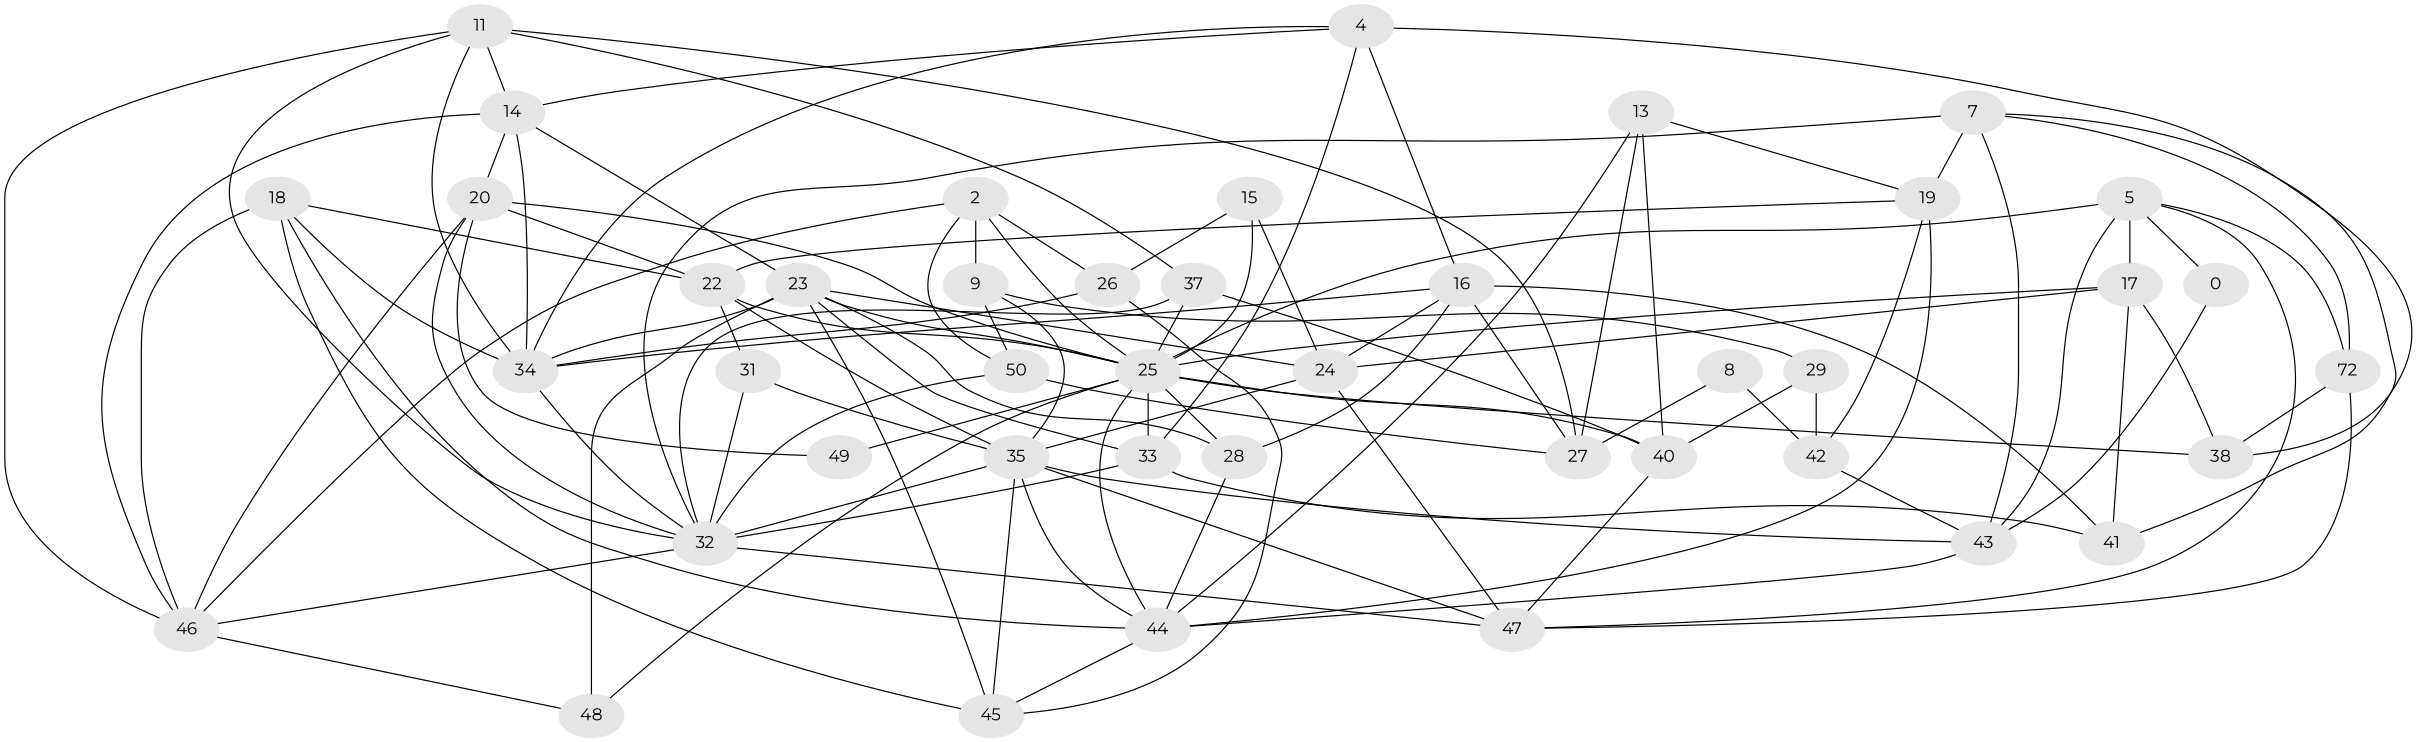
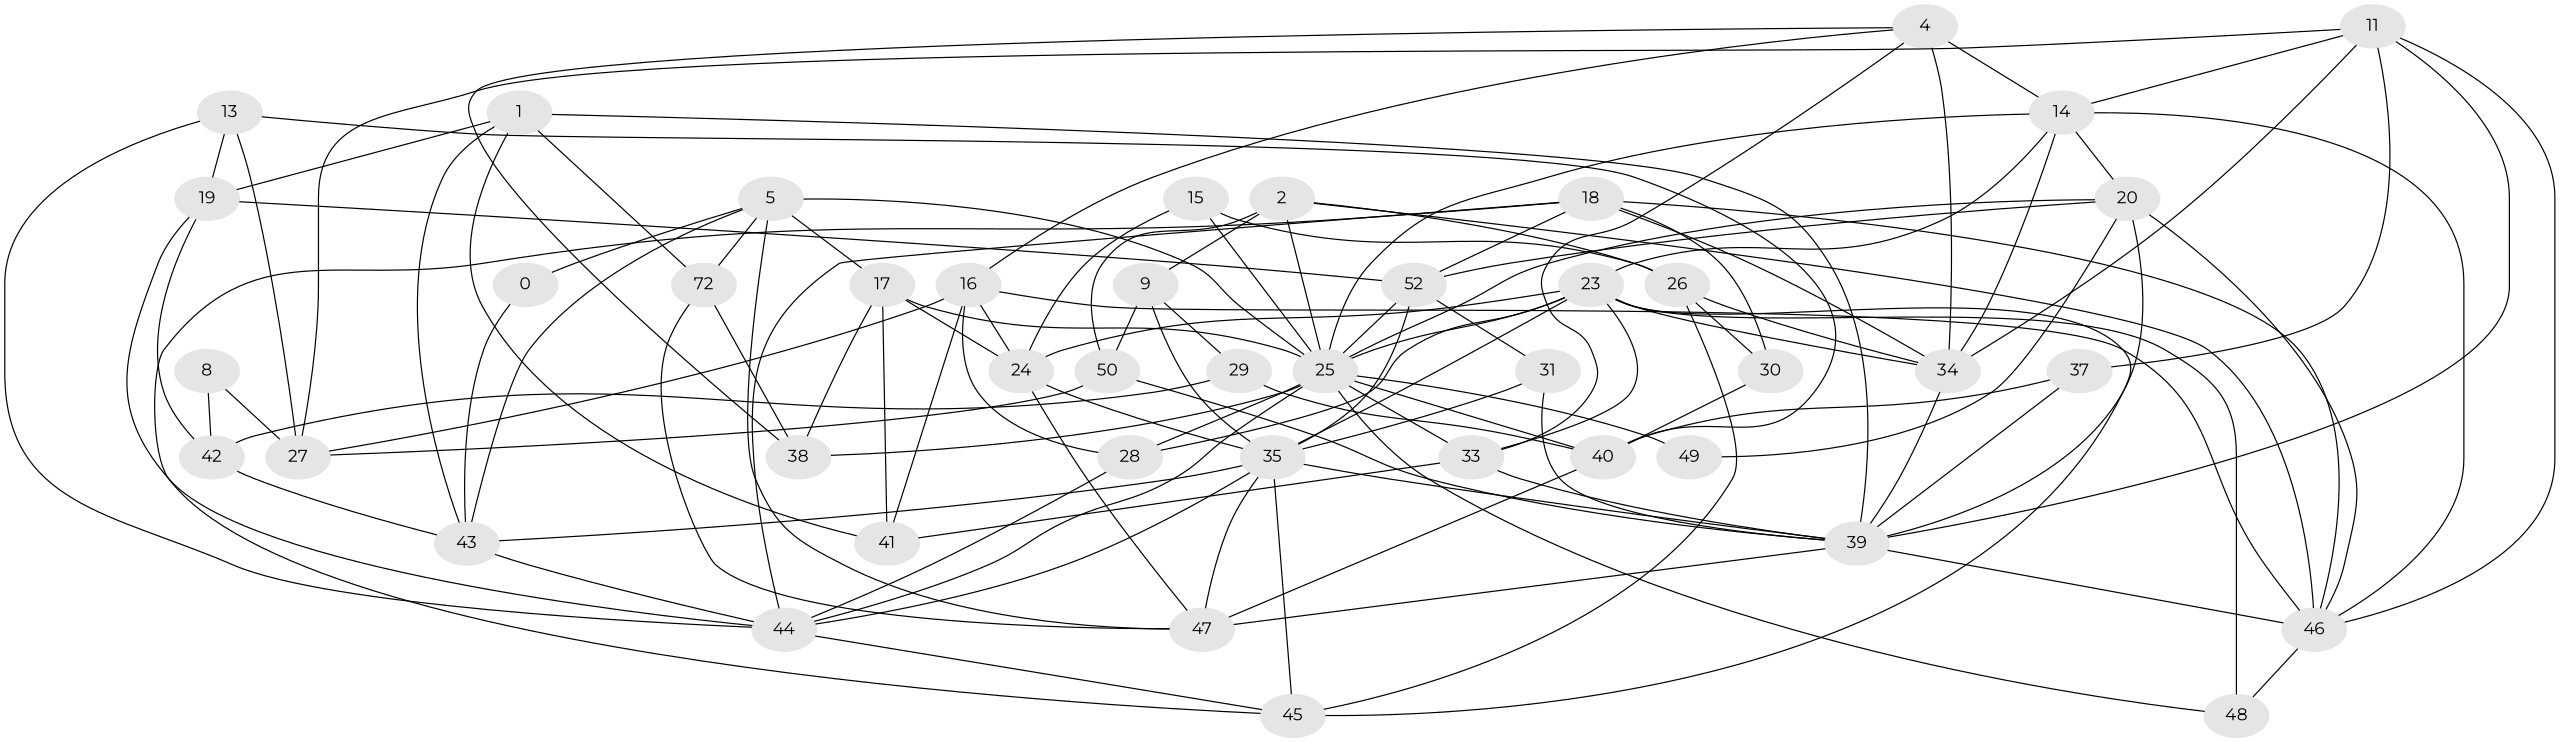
  graph {
    fontname=Montserrat
    node [color=gray90 fontname=Montserrat style=filled]
    edge [fontname=Montserrat weight=1.0]
    19
    42
    44
-   22
+   22 [label=52]
    29
    40
    2
    9
    n9 [label=50]
    25
    46
    26
    35
-   39 [label=32]
+   39
    27
    49
    33
    38
    28
    48
    13
    47
    4
    14
    16
    34
    20
    23
    41
    24
    5
    n32 [label=0]
    17
    n34 [label=72]
    43
-   7
+   7 [label=1]
    8
    45
    37
    11
+   30
    15
    18
    31
    19 -- 42
    19 -- 44
    19 -- 22
    42 -- 43
    44 -- 45
    22 -- 25
    22 -- 35
    22 -- 31
    29 -- 42 [weight=2.0]
    29 -- 40 [weight=2.0]
    40 -- 47
    2 -- 9
    2 -- n9
    2 -- 25
    2 -- 46
    2 -- 26
    9 -- 29
    9 -- n9
    9 -- 35
    n9 -- 39 [weight=2.0]
    n9 -- 27
    25 -- 44
    25 -- 40
    25 -- 49
    25 -- 33
    25 -- 38
    25 -- 28
    25 -- 48
    46 -- 48
    26 -- 34
    26 -- 45
+   26 -- 30
    35 -- 44
    35 -- 39
    35 -- 47
    35 -- 43
    35 -- 45
    39 -- 46
    39 -- 47 [weight=2.0]
    33 -- 39
    33 -- 41
    28 -- 44
    13 -- 19
    13 -- 44
    13 -- 40
    13 -- 27
    4 -- 33
    4 -- 38
    4 -- 14
    4 -- 16
    4 -- 34
-   37 -- 25
+   14 -- 25
    14 -- 46
    14 -- 34
    14 -- 20
    14 -- 23
-   16 -- 34
+   16 -- 46
    16 -- 27
    16 -- 28
    16 -- 41
    16 -- 24
    34 -- 39
    20 -- 22
    20 -- 25
    20 -- 46
    20 -- 39
    20 -- 49
    23 -- 25
+   23 -- 35
    23 -- 33
    23 -- 28
    23 -- 48
    23 -- 34
    23 -- 24
    23 -- 45
    24 -- 35
    24 -- 47
    5 -- 25 [weight=2.0]
    5 -- 47
    5 -- n32
    5 -- 17
    5 -- n34
    5 -- 43
    n32 -- 43
    17 -- 25
    17 -- 38
    17 -- 41
    17 -- 24
    n34 -- 38
    n34 -- 47
    43 -- 44
    7 -- 19
    7 -- 39 [weight=2.0]
    7 -- 41
    7 -- n34
    7 -- 43
    8 -- 42
    8 -- 27
    37 -- 40
    37 -- 39
    11 -- 46
    11 -- 39
    11 -- 27
    11 -- 14
    11 -- 34
    11 -- 37
+   30 -- 40
    15 -- 25
    15 -- 26
    15 -- 24
    18 -- 44
    18 -- 22
    18 -- 46
    18 -- 34
    18 -- 45
+   18 -- 30
    31 -- 35
    31 -- 39
  }
